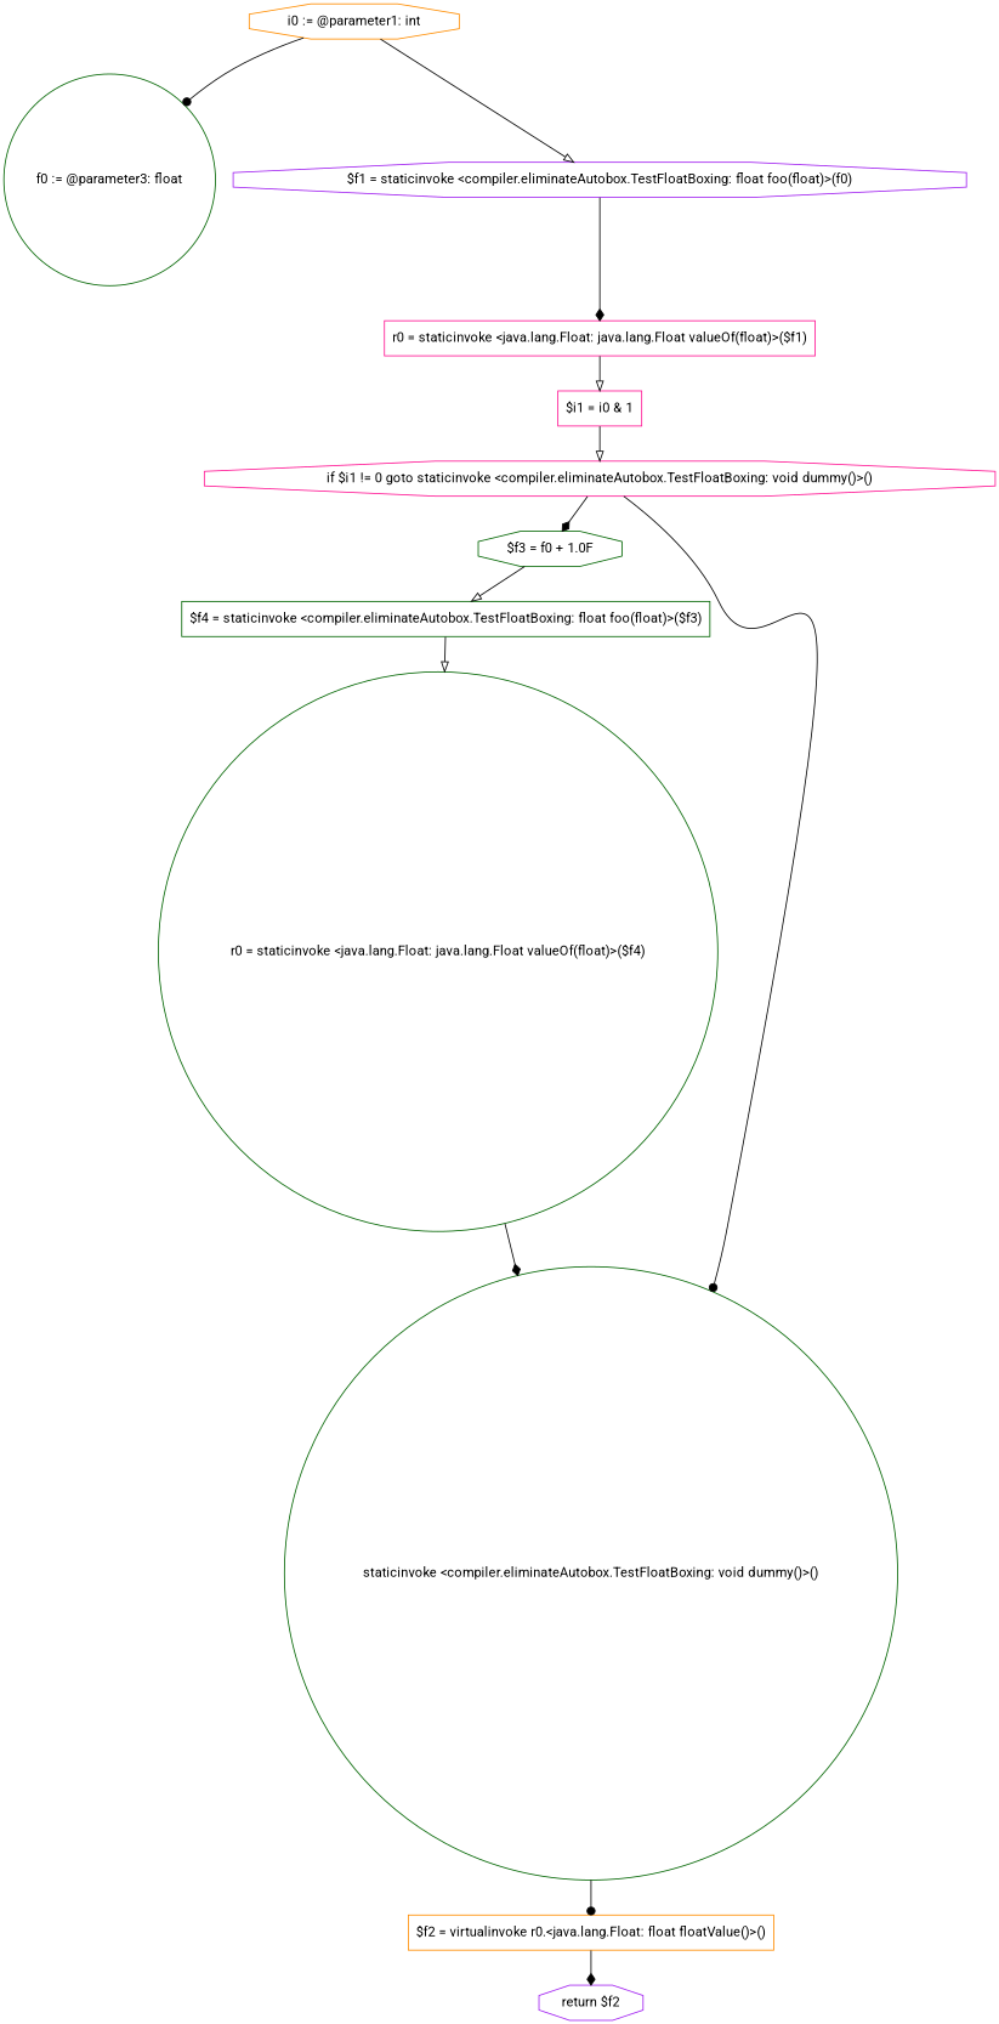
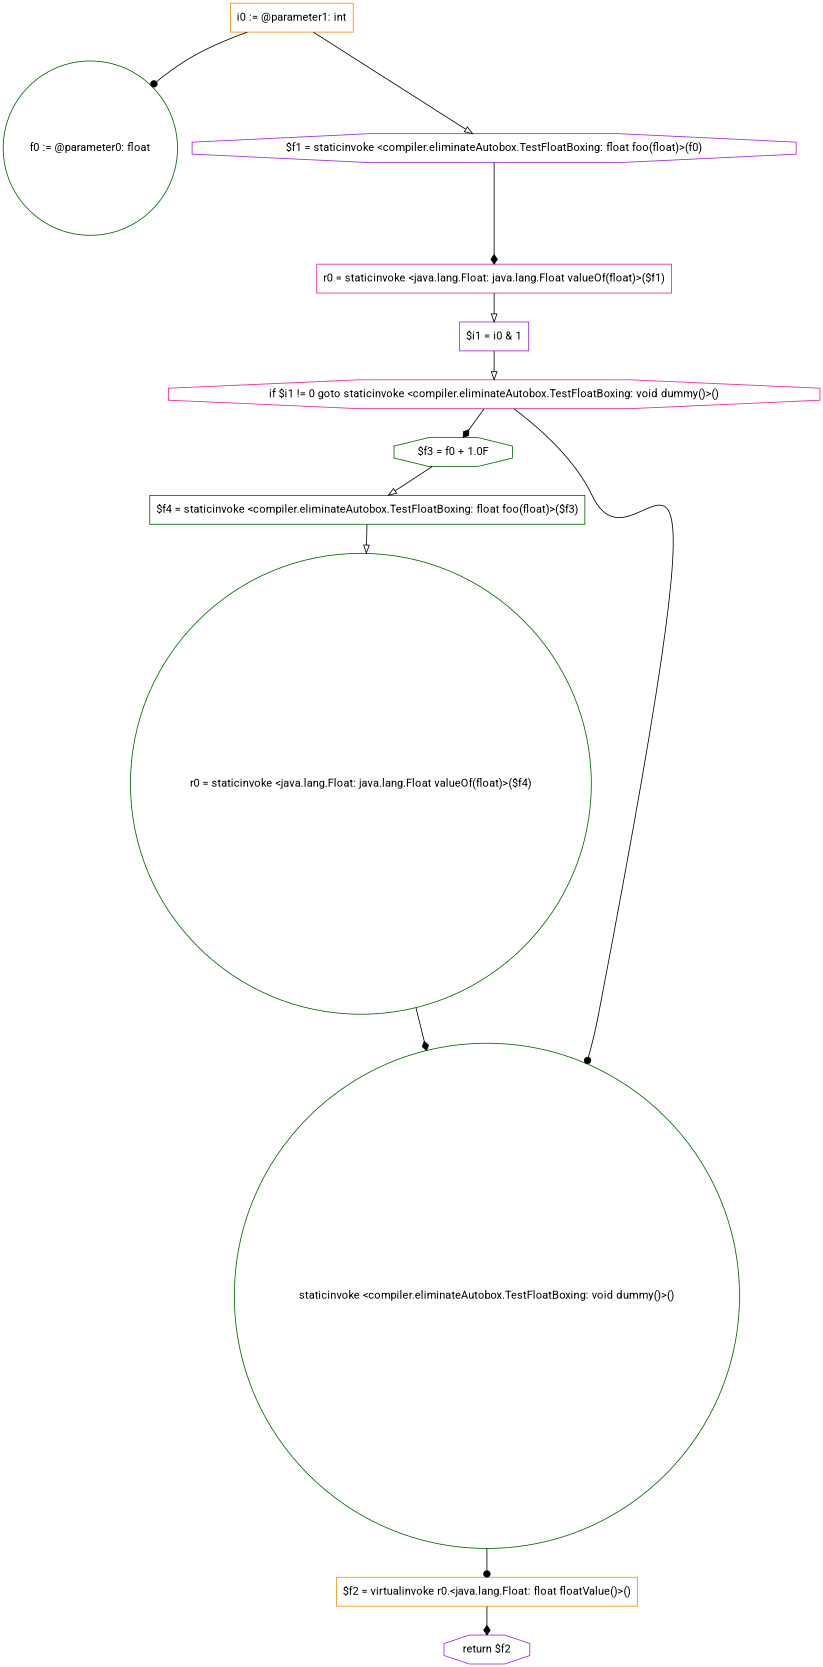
  digraph {
    fontname=Roboto
    node [color=darkgreen fontname=Roboto shape=octagon]
    edge [arrowhead=onormal fontname=Roboto]
-   "f0 := @parameter0: float" [shape=circle label="f0 := @parameter3: float"]
-   "i0 := @parameter1: int" [color=darkorange]
+   "f0 := @parameter0: float" [shape=circle]
+   "i0 := @parameter1: int" [color=darkorange shape=box]
    "$f1 = staticinvoke <compiler.eliminateAutobox.TestFloatBoxing: float foo(float)>(f0)" [color=purple]
    "r0 = staticinvoke <java.lang.Float: java.lang.Float valueOf(float)>($f1)" [color=deeppink shape=box]
-   "$i1 = i0 & 1" [color=deeppink shape=box]
+   "$i1 = i0 & 1" [color=purple shape=box]
    "if $i1 != 0 goto staticinvoke <compiler.eliminateAutobox.TestFloatBoxing: void dummy()>()" [color=deeppink]
    "$f3 = f0 + 1.0F"
    "staticinvoke <compiler.eliminateAutobox.TestFloatBoxing: void dummy()>()" [shape=circle]
    "$f4 = staticinvoke <compiler.eliminateAutobox.TestFloatBoxing: float foo(float)>($f3)" [shape=box]
    "$f2 = virtualinvoke r0.<java.lang.Float: float floatValue()>()" [color=darkorange shape=box]
    "r0 = staticinvoke <java.lang.Float: java.lang.Float valueOf(float)>($f4)" [shape=circle]
    "return $f2" [color=purple]
    "i0 := @parameter1: int" -> "f0 := @parameter0: float" [arrowhead=dot]
    "i0 := @parameter1: int" -> "$f1 = staticinvoke <compiler.eliminateAutobox.TestFloatBoxing: float foo(float)>(f0)"
    "$f1 = staticinvoke <compiler.eliminateAutobox.TestFloatBoxing: float foo(float)>(f0)" -> "r0 = staticinvoke <java.lang.Float: java.lang.Float valueOf(float)>($f1)" [arrowhead=diamond]
    "r0 = staticinvoke <java.lang.Float: java.lang.Float valueOf(float)>($f1)" -> "$i1 = i0 & 1"
    "$i1 = i0 & 1" -> "if $i1 != 0 goto staticinvoke <compiler.eliminateAutobox.TestFloatBoxing: void dummy()>()"
    "if $i1 != 0 goto staticinvoke <compiler.eliminateAutobox.TestFloatBoxing: void dummy()>()" -> "$f3 = f0 + 1.0F" [arrowhead=diamond]
    "if $i1 != 0 goto staticinvoke <compiler.eliminateAutobox.TestFloatBoxing: void dummy()>()" -> "staticinvoke <compiler.eliminateAutobox.TestFloatBoxing: void dummy()>()" [arrowhead=dot]
    "$f3 = f0 + 1.0F" -> "$f4 = staticinvoke <compiler.eliminateAutobox.TestFloatBoxing: float foo(float)>($f3)"
    "staticinvoke <compiler.eliminateAutobox.TestFloatBoxing: void dummy()>()" -> "$f2 = virtualinvoke r0.<java.lang.Float: float floatValue()>()" [arrowhead=dot]
    "$f4 = staticinvoke <compiler.eliminateAutobox.TestFloatBoxing: float foo(float)>($f3)" -> "r0 = staticinvoke <java.lang.Float: java.lang.Float valueOf(float)>($f4)"
    "$f2 = virtualinvoke r0.<java.lang.Float: float floatValue()>()" -> "return $f2" [arrowhead=diamond]
    "r0 = staticinvoke <java.lang.Float: java.lang.Float valueOf(float)>($f4)" -> "staticinvoke <compiler.eliminateAutobox.TestFloatBoxing: void dummy()>()" [arrowhead=diamond]
  }
